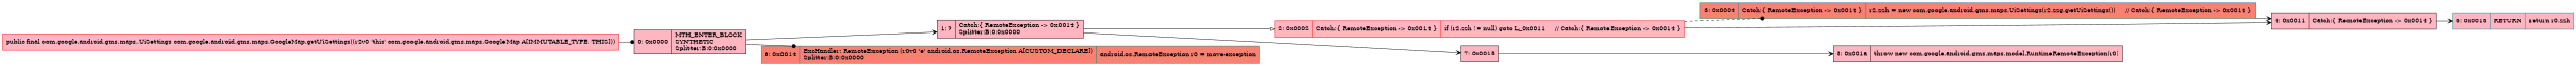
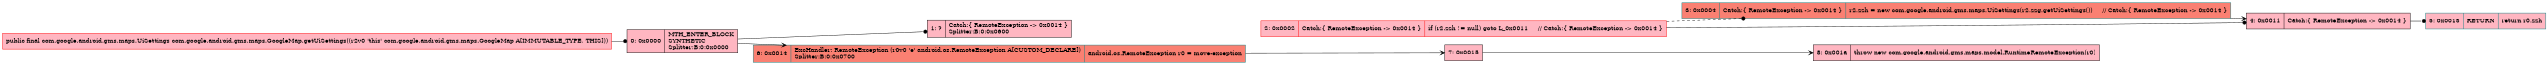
  digraph {
    rankdir=LR
    node [color=black fillcolor=lightpink shape=record style=filled]
    edge [arrowhead=vee]
    n1 [label="{0\:\ 0x0000|MTH_ENTER_BLOCK\lSYNTHETIC\lSplitter:B:0:0x0000\l}"]
-   n2 [label="{1\:\ ?|Catch:\{ RemoteException \-\> 0x0014 \}\lSplitter:B:0:0x0000\l}"]
-   n3 [color=teal fillcolor=salmon label="{6\:\ 0x0014|ExcHandler: RemoteException (r0v0 'e' android.os.RemoteException A[CUSTOM_DECLARE])\lSplitter:B:0:0x0000\l|android.os.RemoteException r0 = move\-exception\l}"]
+   n2 [label="{1\:\ ?|Catch:\{ RemoteException \-\> 0x0014 \}\lSplitter:B:0:0x0600\l}"]
+   n3 [color=teal fillcolor=salmon label="{6\:\ 0x0014|ExcHandler: RemoteException (r0v0 'e' android.os.RemoteException A[CUSTOM_DECLARE])\lSplitter:B:0:0x0700\l|android.os.RemoteException r0 = move\-exception\l}"]
    n4 [color=red label="{2\:\ 0x0002|Catch:\{ RemoteException \-\> 0x0014 \}\l|if (r2.zzh != null) goto L_0x0011     \/\/ Catch:\{ RemoteException \-\> 0x0014 \}\l}"]
    n5 [label="{7\:\ 0x0015}"]
    n6 [color=teal fillcolor=salmon label="{3\:\ 0x0004|Catch:\{ RemoteException \-\> 0x0014 \}\l|r2.zzh = new com.google.android.gms.maps.UiSettings(r2.zzg.getUiSettings())     \/\/ Catch:\{ RemoteException \-\> 0x0014 \}\l}"]
    n7 [label="{4\:\ 0x0011|Catch:\{ RemoteException \-\> 0x0014 \}\l}"]
    n8 [color=teal label="{5\:\ 0x0013|RETURN\l|return r0.zzh\l}"]
    n9 [label="{8\:\ 0x001a|throw new com.google.android.gms.maps.model.RuntimeRemoteException(r0)\l}"]
    n10 [color=red label="{public final com.google.android.gms.maps.UiSettings com.google.android.gms.maps.GoogleMap.getUiSettings((r2v0 'this' com.google.android.gms.maps.GoogleMap A[IMMUTABLE_TYPE, THIS])) }"]
-   n1 -> n2
-   n1 -> n3 [arrowhead=dot]
-   n2 -> n4 [arrowhead=onormal]
-   n2 -> n5
+   n1 -> n2 [arrowhead=dot]
+   n1 -> n3
+   n3 -> n5
    n4 -> n6 [arrowhead=dot style=dashed]
-   n4 -> n7
+   n4 -> n7 [arrowhead=dot]
    n5 -> n9
    n6 -> n7
-   n7 -> n8
+   n7 -> n8 [arrowhead=dot]
    n10 -> n1 [arrowhead=dot]
  }
